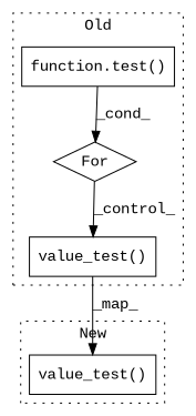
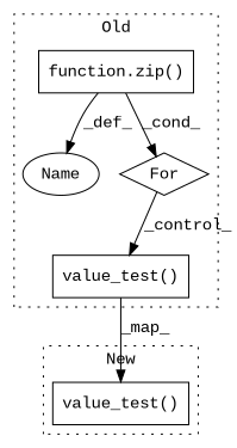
  digraph {
    fontname="Liberation Mono"
    node [a=75 fontname="Liberation Mono" l=124 shape=box]
    edge [fontname="Liberation Mono"]
    n1 [label="value_test()" s=2523]
+   n2 [a=87 l=1 label=Name s=2491 shape=ellipse]
    n3 [a=107 l="4,10" label=For s="2483,2513" shape=diamond]
-   n4 [l="4,1" label="function.test()" s="2497,2512"]
+   n4 [l="4,1" label="function.zip()" s="2497,2512"]
    n5 [label="value_test()" s=2623]
    subgraph cluster_1 {
      label=Old
      style=dotted
      n1
+     n2
      n3
      n4
    }
    subgraph cluster_2 {
      label=New
      style=dotted
      n5
    }
    n1 -> n5 [label=_map_]
    n3 -> n1 [label=_control_]
+   n4 -> n2 [label=_def_]
    n4 -> n3 [label=_cond_]
  }
